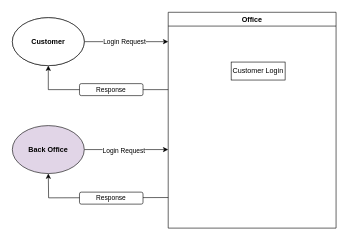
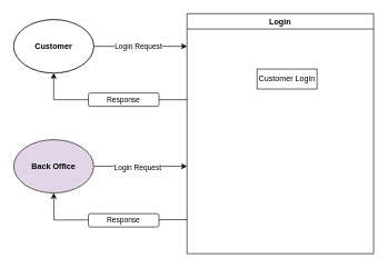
  <mxCell id="0" />
  <mxCell id="1" parent="0" />
- <mxCell id="2" value="Office" style="swimlane;whiteSpace=wrap;html=1;" vertex="1" parent="1"><mxGeometry x="280" y="20" width="280" height="360" as="geometry" /></mxCell>
+ <mxCell id="2" value="Login" style="swimlane;whiteSpace=wrap;html=1;" vertex="1" parent="1"><mxGeometry x="280" y="20" width="280" height="360" as="geometry" /></mxCell>
  <mxCell id="3" value="Customer Login" style="rounded=0;whiteSpace=wrap;html=1;" vertex="1" parent="2"><mxGeometry x="105" y="83" width="90" height="30" as="geometry" /></mxCell>
  <mxCell id="4" style="edgeStyle=orthogonalEdgeStyle;rounded=0;orthogonalLoop=1;jettySize=auto;html=1;exitX=1;exitY=0.5;exitDx=0;exitDy=0;" edge="1" parent="1" source="13"><mxGeometry relative="1" as="geometry"><mxPoint x="280" y="69" as="targetPoint" /><mxPoint x="140" y="74" as="sourcePoint" /></mxGeometry></mxCell>
  <mxCell id="5" value="Login Request" style="edgeLabel;html=1;align=center;verticalAlign=middle;resizable=0;points=[];" vertex="1" connectable="0" parent="4"><mxGeometry x="-0.044" y="1" relative="1" as="geometry"><mxPoint x="-1" as="offset" /></mxGeometry></mxCell>
  <mxCell id="6" style="edgeStyle=orthogonalEdgeStyle;rounded=0;orthogonalLoop=1;jettySize=auto;html=1;exitX=1;exitY=0.5;exitDx=0;exitDy=0;" edge="1" parent="1" source="14"><mxGeometry relative="1" as="geometry"><mxPoint x="280" y="249" as="targetPoint" /><mxPoint x="140" y="254" as="sourcePoint" /></mxGeometry></mxCell>
  <mxCell id="7" value="Login Request" style="edgeLabel;html=1;align=center;verticalAlign=middle;resizable=0;points=[];" vertex="1" connectable="0" parent="6"><mxGeometry x="-0.207" y="-1" relative="1" as="geometry"><mxPoint x="9" as="offset" /></mxGeometry></mxCell>
  <mxCell id="8" value="" style="endArrow=classic;html=1;rounded=0;" edge="1" parent="1"><mxGeometry width="50" height="50" relative="1" as="geometry"><mxPoint x="280" y="149" as="sourcePoint" /><mxPoint x="80" y="109" as="targetPoint" /><Array as="points"><mxPoint x="80" y="149" /></Array></mxGeometry></mxCell>
  <mxCell id="9" value="&lt;font style=&quot;font-size: 11px;&quot;&gt;Response&lt;/font&gt;" style="rounded=1;whiteSpace=wrap;html=1;" vertex="1" parent="1"><mxGeometry x="132" y="139" width="106" height="20" as="geometry" /></mxCell>
  <mxCell id="10" value="" style="edgeStyle=orthogonalEdgeStyle;rounded=0;orthogonalLoop=1;jettySize=auto;html=1;" edge="1" parent="1"><mxGeometry relative="1" as="geometry"><mxPoint x="280" y="329" as="sourcePoint" /><mxPoint x="80" y="289" as="targetPoint" /></mxGeometry></mxCell>
  <mxCell id="11" value="&lt;font style=&quot;font-size: 11px;&quot;&gt;Response&lt;/font&gt;" style="rounded=1;whiteSpace=wrap;html=1;" vertex="1" parent="1"><mxGeometry x="132" y="320" width="106" height="20" as="geometry" /></mxCell>
  <mxCell id="12" value="&lt;b&gt;Customer&lt;/b&gt;" style="ellipse;whiteSpace=wrap;html=1;" vertex="1" parent="1"><mxGeometry x="20" y="29" width="120" height="80" as="geometry" /></mxCell>
  <mxCell id="13" value="&lt;b&gt;Customer&lt;/b&gt;" style="ellipse;whiteSpace=wrap;html=1;" vertex="1" parent="1"><mxGeometry x="20" y="29" width="120" height="80" as="geometry" /></mxCell>
  <mxCell id="14" value="&lt;b&gt;Back Office&lt;/b&gt;" style="ellipse;whiteSpace=wrap;html=1;fillColor=#e1d5e7;" vertex="1" parent="1"><mxGeometry x="20" y="209" width="120" height="80" as="geometry" /></mxCell>
